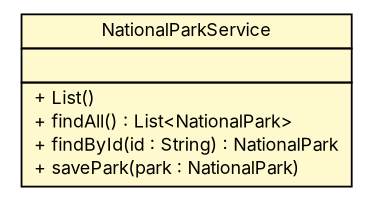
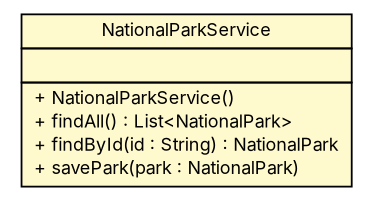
  digraph {
    nodesep=0.25
    ranksep=0.5
    rankdir=LR
    fontname=Inter
-   n1 [fontcolor=black fontname=Inter fontsize=10.0 label=<<table title="edu.easternct.csc231.nationalparks.service.NationalParkService" border="0" cellborder="1" cellspacing="0" cellpadding="2" port="p" bgcolor="lemonChiffon" href="./NationalParkService.html"> 		<tr><td><table border="0" cellspacing="0" cellpadding="1"> <tr><td align="center" balign="center"> NationalParkService </td></tr> 		</table></td></tr> 		<tr><td><table border="0" cellspacing="0" cellpadding="1"> <tr><td align="left" balign="left">  </td></tr> 		</table></td></tr> 		<tr><td><table border="0" cellspacing="0" cellpadding="1"> <tr><td align="left" balign="left"> + List() </td></tr> <tr><td align="left" balign="left"> + findAll() : List&lt;NationalPark&gt; </td></tr> <tr><td align="left" balign="left"> + findById(id : String) : NationalPark </td></tr> <tr><td align="left" balign="left"> + savePark(park : NationalPark) </td></tr> 		</table></td></tr> 		</table>> shape=plaintext]
+   n1 [fontcolor=black fontname=Inter fontsize=10.0 label=<<table title="edu.easternct.csc231.nationalparks.service.NationalParkService" border="0" cellborder="1" cellspacing="0" cellpadding="2" port="p" bgcolor="lemonChiffon" href="./NationalParkService.html"> 		<tr><td><table border="0" cellspacing="0" cellpadding="1"> <tr><td align="center" balign="center"> NationalParkService </td></tr> 		</table></td></tr> 		<tr><td><table border="0" cellspacing="0" cellpadding="1"> <tr><td align="left" balign="left">  </td></tr> 		</table></td></tr> 		<tr><td><table border="0" cellspacing="0" cellpadding="1"> <tr><td align="left" balign="left"> + NationalParkService() </td></tr> <tr><td align="left" balign="left"> + findAll() : List&lt;NationalPark&gt; </td></tr> <tr><td align="left" balign="left"> + findById(id : String) : NationalPark </td></tr> <tr><td align="left" balign="left"> + savePark(park : NationalPark) </td></tr> 		</table></td></tr> 		</table>> shape=plaintext]
  }
